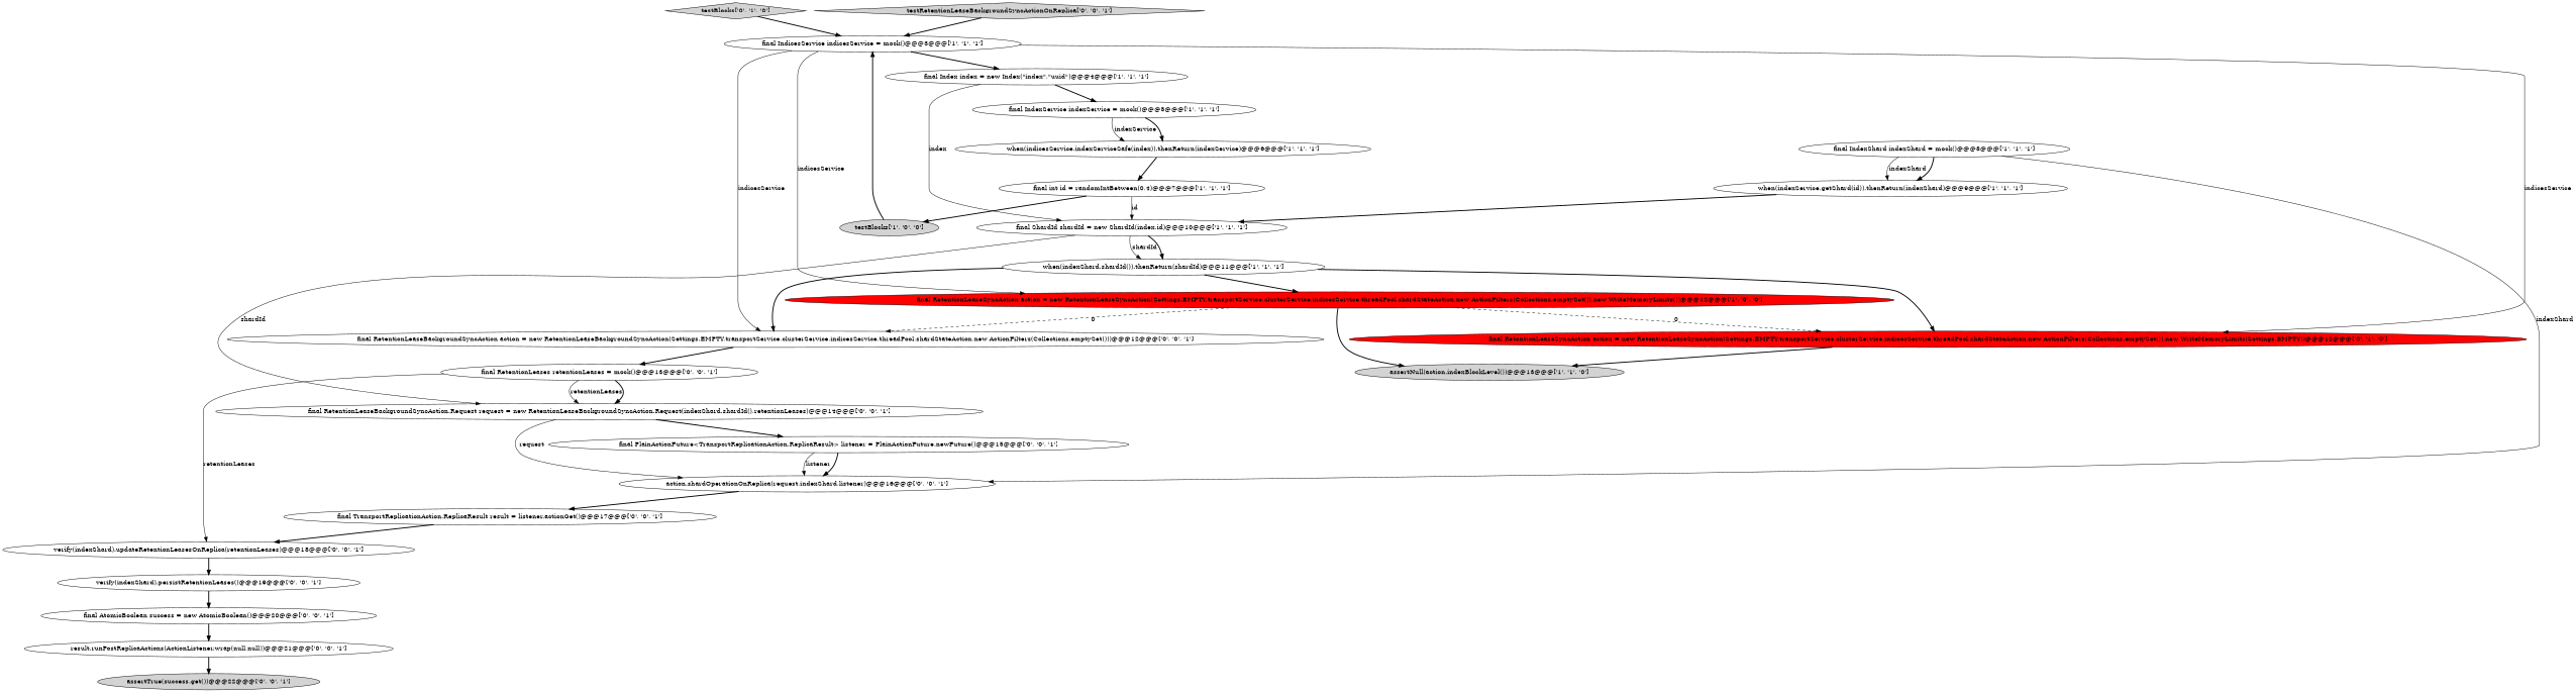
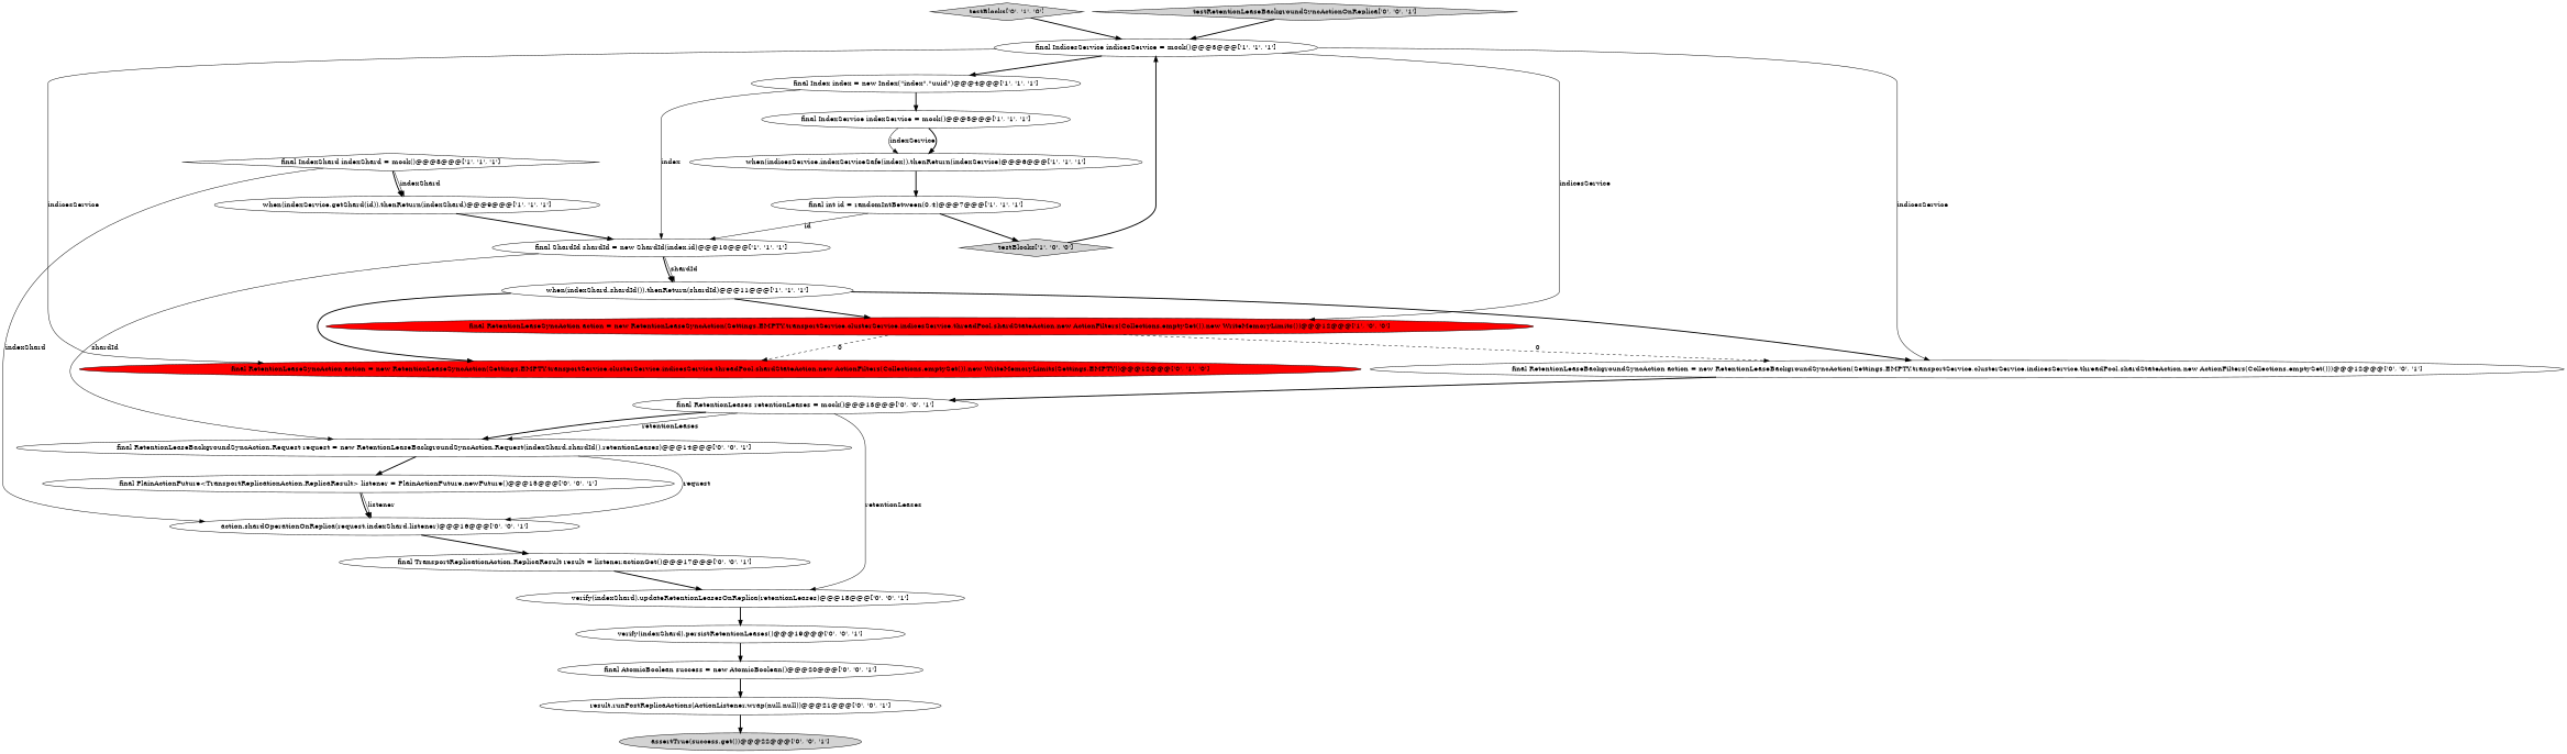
  digraph {
    node [fillcolor=white shape=ellipse style=filled]
    edge [style=bold]
    n1 [fillcolor=lightgray label="testBlocks['0', '1', '0']" shape=diamond]
    n2 [label="final IndicesService indicesService = mock()@@@3@@@['1', '1', '1']"]
    n3 [label="final Index index = new Index(\"index\",\"uuid\")@@@4@@@['1', '1', '1']"]
    n4 [fillcolor=red label="final RetentionLeaseSyncAction action = new RetentionLeaseSyncAction(Settings.EMPTY,transportService,clusterService,indicesService,threadPool,shardStateAction,new ActionFilters(Collections.emptySet()),new WriteMemoryLimits())@@@12@@@['1', '0', '0']"]
    n5 [label="final RetentionLeaseBackgroundSyncAction action = new RetentionLeaseBackgroundSyncAction(Settings.EMPTY,transportService,clusterService,indicesService,threadPool,shardStateAction,new ActionFilters(Collections.emptySet()))@@@12@@@['0', '0', '1']"]
    n6 [fillcolor=red label="final RetentionLeaseSyncAction action = new RetentionLeaseSyncAction(Settings.EMPTY,transportService,clusterService,indicesService,threadPool,shardStateAction,new ActionFilters(Collections.emptySet()),new WriteMemoryLimits(Settings.EMPTY))@@@12@@@['0', '1', '0']"]
-   n7 [label="final IndexShard indexShard = mock()@@@8@@@['1', '1', '1']"]
+   n7 [label="final IndexShard indexShard = mock()@@@8@@@['1', '1', '1']" shape=diamond]
    n8 [label="when(indexService.getShard(id)).thenReturn(indexShard)@@@9@@@['1', '1', '1']"]
    n9 [label="action.shardOperationOnReplica(request,indexShard,listener)@@@16@@@['0', '0', '1']"]
    n10 [label="final ShardId shardId = new ShardId(index,id)@@@10@@@['1', '1', '1']"]
    n11 [label="final TransportReplicationAction.ReplicaResult result = listener.actionGet()@@@17@@@['0', '0', '1']"]
    n12 [label="final IndexService indexService = mock()@@@5@@@['1', '1', '1']"]
    n13 [label="when(indicesService.indexServiceSafe(index)).thenReturn(indexService)@@@6@@@['1', '1', '1']"]
    n14 [label="when(indexShard.shardId()).thenReturn(shardId)@@@11@@@['1', '1', '1']"]
    n15 [label="final RetentionLeaseBackgroundSyncAction.Request request = new RetentionLeaseBackgroundSyncAction.Request(indexShard.shardId(),retentionLeases)@@@14@@@['0', '0', '1']"]
    n16 [label="verify(indexShard).updateRetentionLeasesOnReplica(retentionLeases)@@@18@@@['0', '0', '1']"]
    n17 [label="verify(indexShard).persistRetentionLeases()@@@19@@@['0', '0', '1']"]
    n18 [label="final AtomicBoolean success = new AtomicBoolean()@@@20@@@['0', '0', '1']"]
-   n19 [fillcolor=lightgray label="assertNull(action.indexBlockLevel())@@@13@@@['1', '1', '0']"]
    n20 [label="final RetentionLeases retentionLeases = mock()@@@13@@@['0', '0', '1']"]
    n21 [fillcolor=lightgray label="testRetentionLeaseBackgroundSyncActionOnReplica['0', '0', '1']" shape=diamond]
    n22 [label="final PlainActionFuture<TransportReplicationAction.ReplicaResult> listener = PlainActionFuture.newFuture()@@@15@@@['0', '0', '1']"]
    n23 [label="final int id = randomIntBetween(0,4)@@@7@@@['1', '1', '1']"]
    n24 [fillcolor=lightgray label="assertTrue(success.get())@@@22@@@['0', '0', '1']"]
-   n25 [fillcolor=lightgray label="testBlocks['1', '0', '0']"]
+   n25 [fillcolor=lightgray label="testBlocks['1', '0', '0']" shape=diamond]
    n26 [label="result.runPostReplicaActions(ActionListener.wrap(null,null))@@@21@@@['0', '0', '1']"]
    n1 -> n2
    n2 -> n3
    n2 -> n4 [label=indicesService style=solid]
    n2 -> n5 [label=indicesService style=solid]
    n2 -> n6 [label=indicesService style=solid]
    n3 -> n10 [label=index style=solid]
    n3 -> n12
    n4 -> n5 [label=0 style=dashed]
    n4 -> n6 [label=0 style=dashed]
-   n4 -> n19
    n5 -> n20
-   n6 -> n19
    n7 -> n8
    n7 -> n8 [label=indexShard style=solid]
    n7 -> n9 [label=indexShard style=solid]
    n8 -> n10
    n9 -> n11
    n10 -> n14 [label=shardId style=solid]
    n10 -> n14
    n10 -> n15 [label=shardId style=solid]
    n11 -> n16
    n12 -> n13 [label=indexService style=solid]
    n12 -> n13
    n13 -> n23
    n14 -> n4
    n14 -> n5
    n14 -> n6
    n15 -> n9 [label=request style=solid]
    n15 -> n22
    n16 -> n17
    n17 -> n18
    n18 -> n26
    n20 -> n15 [label=retentionLeases style=solid]
    n20 -> n15
    n20 -> n16 [label=retentionLeases style=solid]
    n21 -> n2
    n22 -> n9
    n22 -> n9 [label=listener style=solid]
    n23 -> n10 [label=id style=solid]
    n23 -> n25
    n25 -> n2
    n26 -> n24
  }
